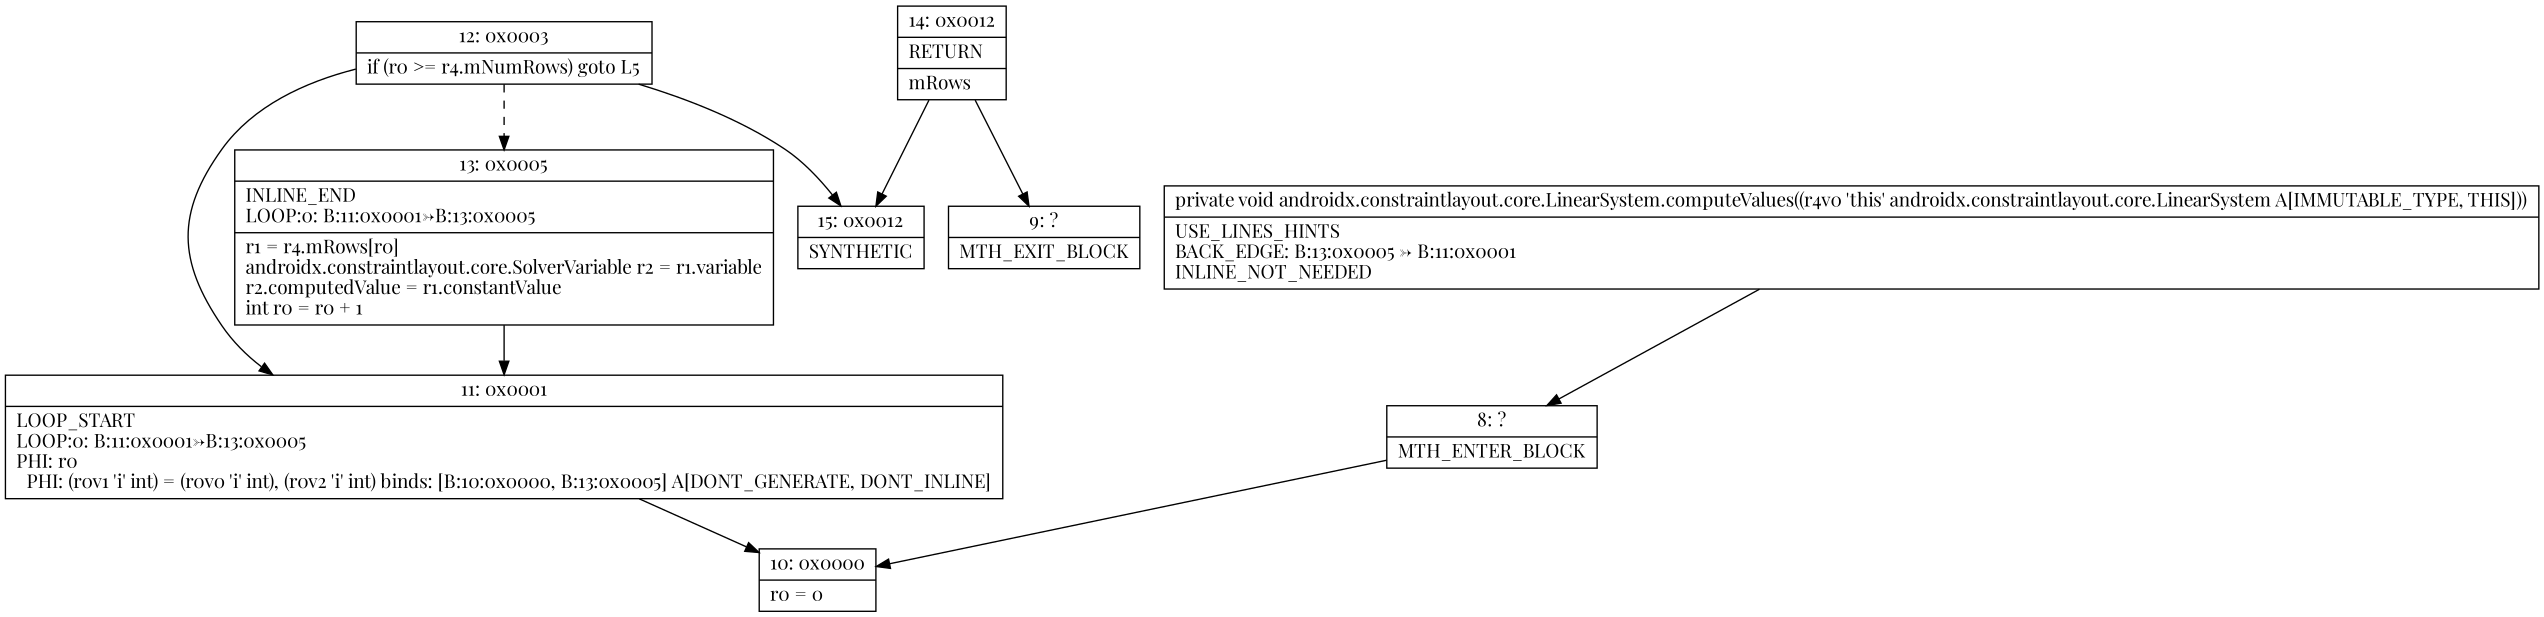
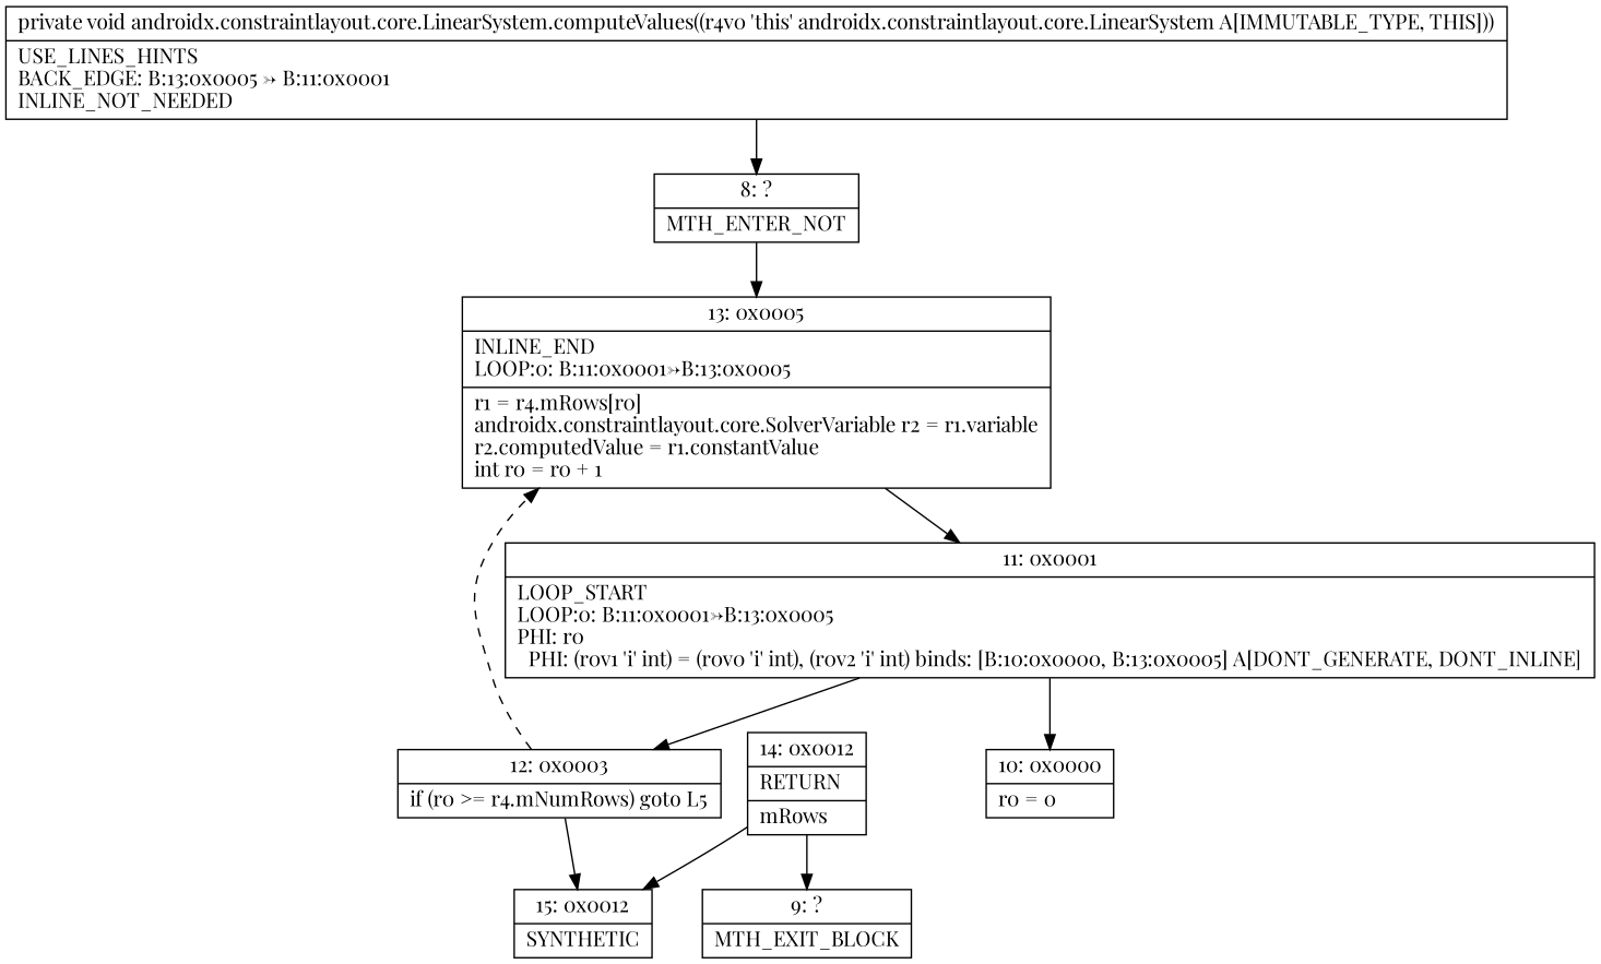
  digraph {
    fontname="Playfair Display"
    node [fontname="Playfair Display" shape=record]
    edge [fontname="Playfair Display"]
-   n1 [label="{8\:\ ?|MTH_ENTER_BLOCK\l}"]
+   n1 [label="{8\:\ ?|MTH_ENTER_NOT\l}"]
    n2 [label="{10\:\ 0x0000|r0 = 0\l}"]
    n3 [label="{11\:\ 0x0001|LOOP_START\lLOOP:0: B:11:0x0001\-\>B:13:0x0005\lPHI: r0 \l  PHI: (r0v1 'i' int) = (r0v0 'i' int), (r0v2 'i' int) binds: [B:10:0x0000, B:13:0x0005] A[DONT_GENERATE, DONT_INLINE]\l}"]
    n4 [label="{12\:\ 0x0003|if (r0 \>= r4.mNumRows) goto L5\l}"]
    n5 [label="{13\:\ 0x0005|INLINE_END\lLOOP:0: B:11:0x0001\-\>B:13:0x0005\l|r1 = r4.mRows[r0]\landroidx.constraintlayout.core.SolverVariable r2 = r1.variable\lr2.computedValue = r1.constantValue\lint r0 = r0 + 1\l}"]
    n6 [label="{15\:\ 0x0012|SYNTHETIC\l}"]
    n7 [label="{14\:\ 0x0012|RETURN\l|mRows\l}"]
    n8 [label="{9\:\ ?|MTH_EXIT_BLOCK\l}"]
    n9 [label="{private void androidx.constraintlayout.core.LinearSystem.computeValues((r4v0 'this' androidx.constraintlayout.core.LinearSystem A[IMMUTABLE_TYPE, THIS]))  | USE_LINES_HINTS\lBACK_EDGE: B:13:0x0005 \-\> B:11:0x0001\lINLINE_NOT_NEEDED\l}"]
-   n1 -> n2
+   n1 -> n5
    n3 -> n2
-   n4 -> n3
+   n3 -> n4
    n4 -> n5 [style=dashed]
    n4 -> n6
    n5 -> n3
    n7 -> n6
    n7 -> n8
    n9 -> n1
  }
